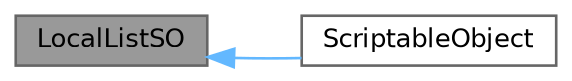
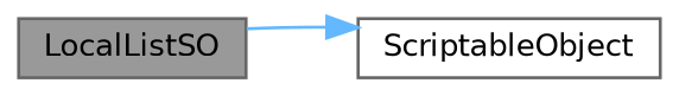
  digraph {
    rankdir=LR
    node [color=gray40 fontname=Helvetica fontsize=10 shape=box style=filled]
    n1 [fillcolor=grey60 fontcolor=black height=0.2 label=LocalListSO width=0.4]
    n2 [fillcolor=white height=0.2 label=ScriptableObject width=0.4]
-   n1 -> n2 [color=steelblue1 dir=back fontname=Helvetica fontsize=10 labelfontname=Helvetica labelfontsize=10 style=solid]
+   n2 -> n1 [color=steelblue1 dir=back fontname=Helvetica fontsize=10 labelfontname=Helvetica labelfontsize=10 style=solid]
  }
